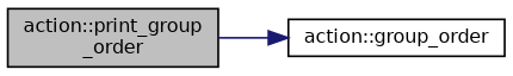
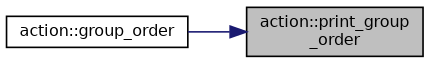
  digraph {
    rankdir=LR
    node [color=black fontname=Helvetica fontsize=10 shape=record style=filled]
    n1 [fillcolor=grey75 fontcolor=black height=0.2 label="action::print_group\l_order" width=0.4]
    n2 [fillcolor=white height=0.2 label="action::group_order" width=0.4]
-   n1 -> n2 [color=midnightblue fontname=Helvetica fontsize=10 labelfontname=Helvetica labelfontsize=10 style=solid]
+   n2 -> n1 [color=midnightblue fontname=Helvetica fontsize=10 labelfontname=Helvetica labelfontsize=10 style=solid]
  }
